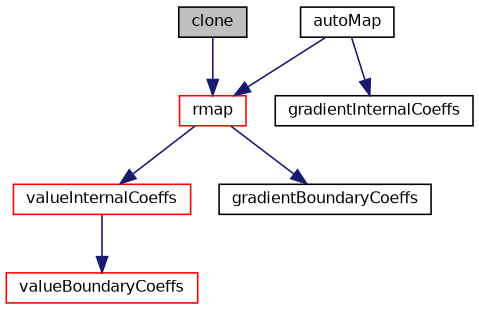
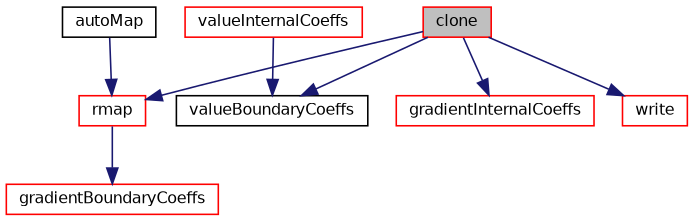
  digraph {
    rankdir=TB
    node [color=red fontname=Helvetica fontsize=10 shape=record]
    edge [color=midnightblue fontname=Helvetica fontsize=10 labelfontname=Helvetica labelfontsize=10 style=solid]
-   n1 [color=black fillcolor=grey75 fontcolor=black height=0.2 label=clone style=filled width=0.4]
+   n1 [fillcolor=grey75 fontcolor=black height=0.2 label=clone style=filled width=0.4]
    n2 [height=0.2 label=rmap width=0.4]
-   n3 [height=0.2 label=valueBoundaryCoeffs width=0.4]
-   n4 [color=black height=0.2 label=gradientInternalCoeffs width=0.4]
+   n3 [color=black height=0.2 label=valueBoundaryCoeffs width=0.4]
+   n4 [height=0.2 label=gradientInternalCoeffs width=0.4]
+   n5 [height=0.2 label=write width=0.4]
    n6 [color=black height=0.2 label=autoMap width=0.4]
    n7 [height=0.2 label=valueInternalCoeffs width=0.4]
-   n8 [color=black height=0.2 label=gradientBoundaryCoeffs width=0.4]
+   n8 [height=0.2 label=gradientBoundaryCoeffs width=0.4]
    n1 -> n2
-   n6 -> n4
-   n2 -> n7
+   n1 -> n3
+   n1 -> n4
+   n1 -> n5
    n2 -> n8
    n6 -> n2
    n7 -> n3
  }
